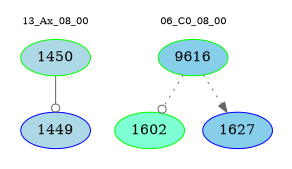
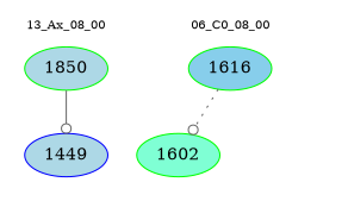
  digraph {
    node [color=green fillcolor=lightblue style=filled]
    edge [arrowhead=odot color=gray40 style=dotted]
-   n1 [label=1450]
+   n1 [label=1850]
    n2 [color=blue label=1449]
-   n3 [fillcolor=skyblue label=9616]
+   n3 [fillcolor=skyblue label=1616]
    n4 [fillcolor=aquamarine label=1602]
-   n5 [color=blue fillcolor=skyblue label=1627]
    subgraph cluster_1 {
      color=white
      fontsize=10
      label="13_Ax_08_00"
      n1
      n2
    }
    subgraph cluster_2 {
      color=white
      fontsize=10
      label="06_C0_08_00"
      n3
      n4
-     n5
    }
    n1 -> n2 [style=solid]
    n3 -> n4
-   n3 -> n5 [arrowhead=normal]
  }
